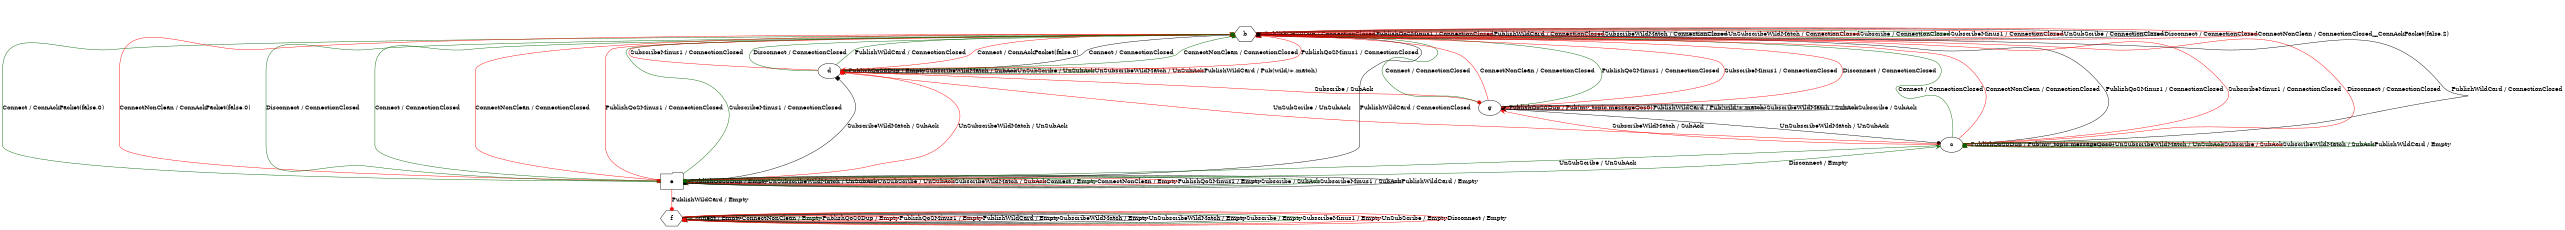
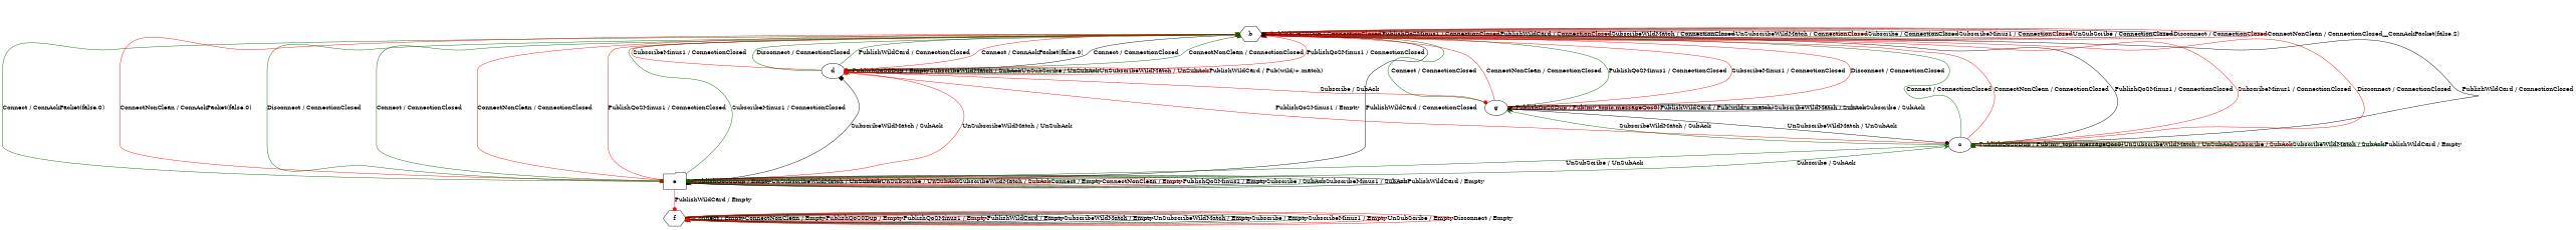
  digraph {
    configurations="ActiveMQ|VerneMQ|emqtt|hbmqtt|mosquito"
    node [shape=ellipse]
    edge [arrowhead=vee color=red feature=ActiveMQ]
    b [feature=True shape=hexagon]
    d [feature="ActiveMQ|mosquito"]
    e [feature="ActiveMQ|VerneMQ|emqtt|hbmqtt" shape=folder]
    g [feature=ActiveMQ]
    c [feature="ActiveMQ|VerneMQ|emqtt|mosquito"]
    f [feature=hbmqtt shape=hexagon]
    b -> b [arrowhead=box color=darkgreen feature="ActiveMQ|VerneMQ|emqtt|hbmqtt|mosquito" label="PublishQoS0Dup / ConnectionClosed"]
    b -> b [feature="ActiveMQ|VerneMQ|emqtt|hbmqtt|mosquito" label="PublishQoSMinus1 / ConnectionClosed"]
    b -> b [feature="ActiveMQ|VerneMQ|emqtt|hbmqtt|mosquito" label="PublishWildCard / ConnectionClosed"]
    b -> b [feature="ActiveMQ|VerneMQ|emqtt|hbmqtt|mosquito" label="SubscribeWildMatch / ConnectionClosed"]
    b -> b [arrowhead=dot color=black feature="ActiveMQ|VerneMQ|emqtt|hbmqtt|mosquito" label="UnSubscribeWildMatch / ConnectionClosed"]
    b -> b [arrowhead=box feature="ActiveMQ|VerneMQ|emqtt|hbmqtt|mosquito" label="Subscribe / ConnectionClosed"]
    b -> b [color=darkgreen feature="ActiveMQ|VerneMQ|emqtt|hbmqtt|mosquito" label="SubscribeMinus1 / ConnectionClosed"]
    b -> b [feature="ActiveMQ|VerneMQ|emqtt|hbmqtt|mosquito" label="UnSubScribe / ConnectionClosed"]
    b -> b [color=black feature="ActiveMQ|VerneMQ|emqtt|hbmqtt|mosquito" label="Disconnect / ConnectionClosed"]
    b -> b [arrowhead=box feature="ActiveMQ|VerneMQ|hbmqtt|mosquito" label="ConnectNonClean / ConnectionClosed__ConnAckPacket(false,2)"]
-   b -> d [feature=mosquito label="Connect / ConnAckPacket(false,0)"]
+   b -> d [arrowhead=dot feature=mosquito label="Connect / ConnAckPacket(false,0)"]
    b -> e [arrowhead=box color=darkgreen feature="ActiveMQ|VerneMQ|emqtt|hbmqtt" label="Connect / ConnAckPacket(false,0)"]
    b -> e [arrowhead=dot feature=emqtt label="ConnectNonClean / ConnAckPacket(false,0)"]
    d -> b [arrowhead=box color=black feature="ActiveMQ|mosquito" label="Connect / ConnectionClosed"]
    d -> b [arrowhead=box color=darkgreen feature="ActiveMQ|mosquito" label="ConnectNonClean / ConnectionClosed"]
    d -> b [arrowhead=box feature="ActiveMQ|mosquito" label="PublishQoSMinus1 / ConnectionClosed"]
    d -> b [arrowhead=box feature="ActiveMQ|mosquito" label="SubscribeMinus1 / ConnectionClosed"]
    d -> b [arrowhead=dot color=darkgreen feature="ActiveMQ|mosquito" label="Disconnect / ConnectionClosed"]
    d -> b [arrowhead=dot color=darkgreen feature=mosquito label="PublishWildCard / ConnectionClosed"]
    d -> d [arrowhead=dot color=darkgreen feature="ActiveMQ|mosquito" label="PublishQoS0Dup / Empty"]
    d -> d [arrowhead=dot color=black feature="ActiveMQ|mosquito" label="SubscribeWildMatch / SubAck"]
    d -> d [color=black feature="ActiveMQ|mosquito" label="UnSubScribe / UnSubAck"]
    d -> d [color=darkgreen feature=mosquito label="UnSubscribeWildMatch / UnSubAck"]
    d -> d [arrowhead=dot label="PublishWildCard / Pub(wild/+,match)"]
    d -> e [arrowhead=dot label="UnSubscribeWildMatch / UnSubAck"]
    d -> g [arrowhead=dot label="Subscribe / SubAck"]
    e -> b [arrowhead=box color=darkgreen feature="ActiveMQ|VerneMQ|emqtt|hbmqtt" label="Disconnect / ConnectionClosed"]
    e -> b [color=darkgreen feature="ActiveMQ|VerneMQ|emqtt" label="Connect / ConnectionClosed"]
    e -> b [feature="ActiveMQ|VerneMQ|emqtt" label="ConnectNonClean / ConnectionClosed"]
    e -> b [arrowhead=box feature="ActiveMQ|VerneMQ|emqtt" label="PublishQoSMinus1 / ConnectionClosed"]
    e -> b [arrowhead=box color=darkgreen feature="ActiveMQ|VerneMQ|emqtt" label="SubscribeMinus1 / ConnectionClosed"]
    e -> b [color=black feature="VerneMQ|emqtt" label="PublishWildCard / ConnectionClosed"]
    e -> d [arrowhead=box color=black label="SubscribeWildMatch / SubAck"]
    e -> e [color=black feature="ActiveMQ|VerneMQ|emqtt|hbmqtt" label="PublishQoS0Dup / Empty"]
    e -> e [color=black feature="ActiveMQ|VerneMQ|emqtt|hbmqtt" label="UnSubscribeWildMatch / UnSubAck"]
    e -> e [arrowhead=dot color=black feature="ActiveMQ|VerneMQ|emqtt|hbmqtt" label="UnSubScribe / UnSubAck"]
    e -> e [arrowhead=dot feature="VerneMQ|emqtt|hbmqtt" label="SubscribeWildMatch / SubAck"]
    e -> e [arrowhead=dot feature=hbmqtt label="Connect / Empty"]
    e -> e [color=darkgreen feature=hbmqtt label="ConnectNonClean / Empty"]
    e -> e [feature=hbmqtt label="PublishQoSMinus1 / Empty"]
    e -> e [arrowhead=dot color=black feature=hbmqtt label="Subscribe / SubAck"]
    e -> e [arrowhead=box color=darkgreen feature=hbmqtt label="SubscribeMinus1 / SubAck"]
    e -> e [arrowhead=dot color=black label="PublishWildCard / Empty"]
-   e -> c [color=darkgreen feature="ActiveMQ|VerneMQ|emqtt" label="Disconnect / Empty"]
+   e -> c [color=darkgreen feature="ActiveMQ|VerneMQ|emqtt" label="Subscribe / SubAck"]
    e -> f [arrowhead=dot feature=hbmqtt label="PublishWildCard / Empty"]
    g -> b [arrowhead=dot color=darkgreen label="Connect / ConnectionClosed"]
    g -> b [label="ConnectNonClean / ConnectionClosed"]
    g -> b [color=darkgreen label="PublishQoSMinus1 / ConnectionClosed"]
    g -> b [label="SubscribeMinus1 / ConnectionClosed"]
    g -> b [arrowhead=box label="Disconnect / ConnectionClosed"]
    g -> g [arrowhead=dot label="PublishQoS0Dup / Pub(my_topic,messageQos0)"]
    g -> g [label="PublishWildCard / Pub(wild/+,match)"]
    g -> g [color=black label="SubscribeWildMatch / SubAck"]
    g -> g [color=black label="Subscribe / SubAck"]
    g -> c [arrowhead=dot color=black label="UnSubscribeWildMatch / UnSubAck"]
    c -> b [arrowhead=dot color=darkgreen feature="ActiveMQ|VerneMQ|emqtt|mosquito" label="Connect / ConnectionClosed"]
    c -> b [arrowhead=dot feature="ActiveMQ|VerneMQ|emqtt|mosquito" label="ConnectNonClean / ConnectionClosed"]
    c -> b [arrowhead=box color=black feature="ActiveMQ|VerneMQ|emqtt|mosquito" label="PublishQoSMinus1 / ConnectionClosed"]
    c -> b [arrowhead=dot feature="ActiveMQ|VerneMQ|emqtt|mosquito" label="SubscribeMinus1 / ConnectionClosed"]
    c -> b [arrowhead=box feature="ActiveMQ|VerneMQ|emqtt|mosquito" label="Disconnect / ConnectionClosed"]
    c -> b [arrowhead=box color=black feature="VerneMQ|emqtt|mosquito" label="PublishWildCard / ConnectionClosed"]
-   c -> d [arrowhead=box feature=mosquito label="UnSubScribe / UnSubAck"]
+   c -> d [arrowhead=box feature=mosquito label="PublishQoSMinus1 / Empty"]
    c -> e [arrowhead=box color=darkgreen feature="ActiveMQ|VerneMQ|emqtt" label="UnSubScribe / UnSubAck"]
-   c -> g [label="SubscribeWildMatch / SubAck"]
+   c -> g [color=darkgreen label="SubscribeWildMatch / SubAck"]
    c -> c [arrowhead=box feature="ActiveMQ|VerneMQ|emqtt|mosquito" label="PublishQoS0Dup / Pub(my_topic,messageQos0)"]
    c -> c [color=black feature="ActiveMQ|VerneMQ|emqtt|mosquito" label="UnSubscribeWildMatch / UnSubAck"]
    c -> c [arrowhead=box color=darkgreen feature="ActiveMQ|VerneMQ|emqtt|mosquito" label="Subscribe / SubAck"]
    c -> c [arrowhead=dot feature="VerneMQ|emqtt|mosquito" label="SubscribeWildMatch / SubAck"]
    c -> c [arrowhead=box color=darkgreen label="PublishWildCard / Empty"]
    f -> f [color=darkgreen feature=hbmqtt label="Connect / Empty"]
    f -> f [arrowhead=dot color=black feature=hbmqtt label="ConnectNonClean / Empty"]
    f -> f [color=darkgreen feature=hbmqtt label="PublishQoS0Dup / Empty"]
    f -> f [feature=hbmqtt label="PublishQoSMinus1 / Empty"]
    f -> f [feature=hbmqtt label="PublishWildCard / Empty"]
    f -> f [color=black feature=hbmqtt label="SubscribeWildMatch / Empty"]
    f -> f [arrowhead=box color=black feature=hbmqtt label="UnSubscribeWildMatch / Empty"]
    f -> f [arrowhead=dot color=black feature=hbmqtt label="Subscribe / Empty"]
    f -> f [arrowhead=dot color=darkgreen feature=hbmqtt label="SubscribeMinus1 / Empty"]
    f -> f [feature=hbmqtt label="UnSubScribe / Empty"]
    f -> f [arrowhead=dot feature=hbmqtt label="Disconnect / Empty"]
  }
